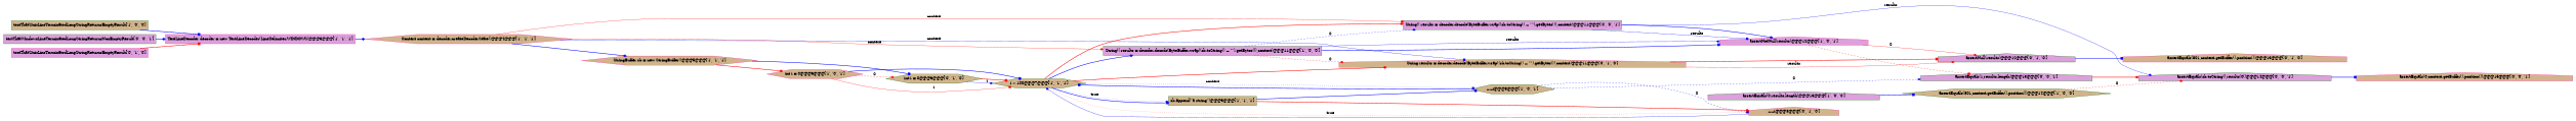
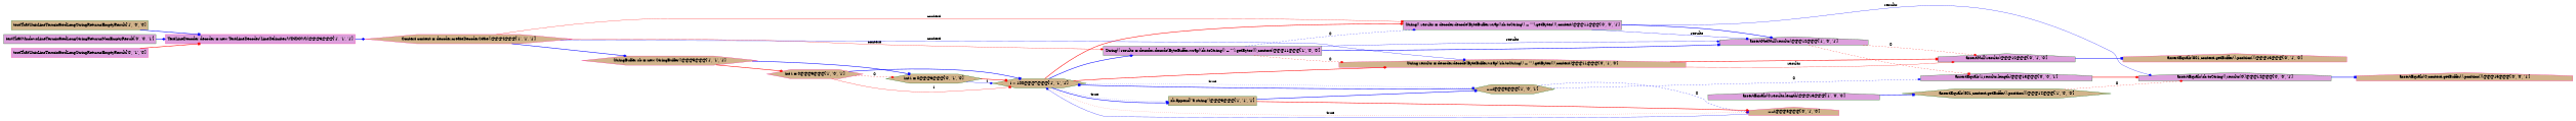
  digraph {
    rankdir=LR
    node [color=darkgreen fillcolor=tan shape=house style=filled]
    edge [arrowhead=diamond color=blue style=bold]
    n1 [fillcolor=plum label="assertNull(results)@@@12@@@['0', '1', '0']"]
    n2 [color=deeppink label="assertEquals(801,context.getBuffer().position())@@@13@@@['0', '1', '0']"]
    n3 [fillcolor=plum label="assertEquals(1,results.length)@@@13@@@['0', '0', '1']"]
    n4 [fillcolor=plum label="assertEquals(sb.toString(),results(0()@@@14@@@['0', '0', '1']"]
    n5 [color=deeppink label="assertEquals(0,context.getBuffer().position())@@@15@@@['0', '0', '1']"]
    n6 [label="i < 100@@@7@@@['1', '1', '1']" shape=hexagon]
    n7 [fillcolor=plum label="String(( results = decoder.decode(ByteBuffer.wrap((sb.toString() + \"\").getBytes()),context)@@@11@@@['1', '0', '0']" shape=box]
    n8 [label="++i@@@8@@@['1', '0', '1']" shape=hexagon]
    n9 [fillcolor=plum label="String(( results = decoder.decode(ByteBuffer.wrap((sb.toString() + \"\").getBytes()),context)@@@11@@@['0', '0', '1']" shape=box]
    n10 [color=deeppink label="String results = decoder.decode(ByteBuffer.wrap((sb.toString() + \"\").getBytes()),context)@@@11@@@['0', '1', '0']"]
    n11 [color=deeppink label="++i@@@8@@@['0', '1', '0']"]
    n12 [label="sb.append(\"a string\")@@@9@@@['1', '1', '1']" shape=box]
-   n13 [color=deeppink fillcolor=plum label="assertNotNull(results)@@@12@@@['1', '0', '1']"]
+   n13 [fillcolor=plum label="assertNotNull(results)@@@12@@@['1', '0', '1']"]
    n14 [color=deeppink label="Context context = decoder.createDecoderState()@@@4@@@['1', '1', '1']" shape=hexagon]
    n15 [color=deeppink label="StringBuffer sb = new StringBuffer()@@@5@@@['1', '1', '1']" shape=hexagon]
    n16 [label="int i = 0@@@6@@@['0', '1', '0']" shape=hexagon]
    n17 [color=deeppink label="int i = 0@@@6@@@['1', '0', '1']" shape=hexagon]
    n18 [fillcolor=plum label="assertEquals(0,results.length)@@@13@@@['1', '0', '0']"]
    n19 [label="assertEquals(801,context.getBuffer().position())@@@14@@@['1', '0', '0']" shape=hexagon]
    n20 [label="testThatUnixLineTerminatedLongStringReturnsEmptyResult['1', '0', '0']" shape=box]
    n21 [color=deeppink fillcolor=plum label="TextLineDecoder decoder = new TextLineDecoder(LineDelimiter.WINDOWS)@@@3@@@['1', '1', '1']" shape=box]
    n22 [fillcolor=plum label="testThatWindowsLineTerminatedLongStringReturnsNonEmptyResult['0', '0', '1']" shape=box]
    n23 [color=deeppink fillcolor=plum label="testThatUnixLineTerminatedLongStringReturnsEmptyResult['0', '1', '0']" shape=box]
    n1 -> n2 [arrowhead=box]
    n3 -> n4 [color=red]
    n4 -> n5 [arrowhead=box]
    n6 -> n7
-   n6 -> n8 [arrowhead=box label=context style=dotted]
+   n6 -> n8 [arrowhead=box label=true style=dotted]
    n6 -> n9 [color=red]
    n6 -> n10 [color=red]
    n6 -> n11 [color=red label=true style=dotted]
    n6 -> n12 [label=true style=dotted]
    n6 -> n12 [arrowhead=box]
    n7 -> n9 [label=0 style=dashed]
    n7 -> n10 [color=red label=0 style=dashed]
    n7 -> n13 [arrowhead=box]
    n7 -> n13 [label=results style=solid]
    n8 -> n3 [label=0 style=dashed]
    n8 -> n6 [arrowhead=box]
    n8 -> n11 [arrowhead=box label=0 style=dashed]
    n9 -> n4 [label=results style=solid]
    n9 -> n13
    n9 -> n13 [arrowhead=box label=results style=solid]
    n10 -> n1 [color=red label=results style=solid]
    n10 -> n1 [arrowhead=box color=red]
    n11 -> n6 [style=solid]
    n12 -> n8 [arrowhead=box]
    n12 -> n11 [color=red]
-   n13 -> n1 [color=red label=0 style=solid]
+   n13 -> n1 [color=red label=0 style=dashed]
    n13 -> n3 [arrowhead=box color=red style=dashed]
    n14 -> n7 [color=red label=context style=solid]
    n14 -> n9 [arrowhead=box color=red label=context style=solid]
    n14 -> n10 [arrowhead=box label=context style=solid]
    n14 -> n15
    n15 -> n16 [arrowhead=box]
    n15 -> n17 [color=red]
    n16 -> n6 [label=i style=solid]
    n16 -> n6 [arrowhead=box color=red]
    n17 -> n6 [arrowhead=box]
    n17 -> n6 [arrowhead=box color=red label=i style=solid]
    n17 -> n16 [color=red label=0 style=dashed]
    n18 -> n19 [arrowhead=box]
    n19 -> n4 [color=red label=0 style=dashed]
    n20 -> n21 [arrowhead=box]
    n21 -> n14
    n22 -> n21
    n23 -> n21 [arrowhead=box color=red]
  }
